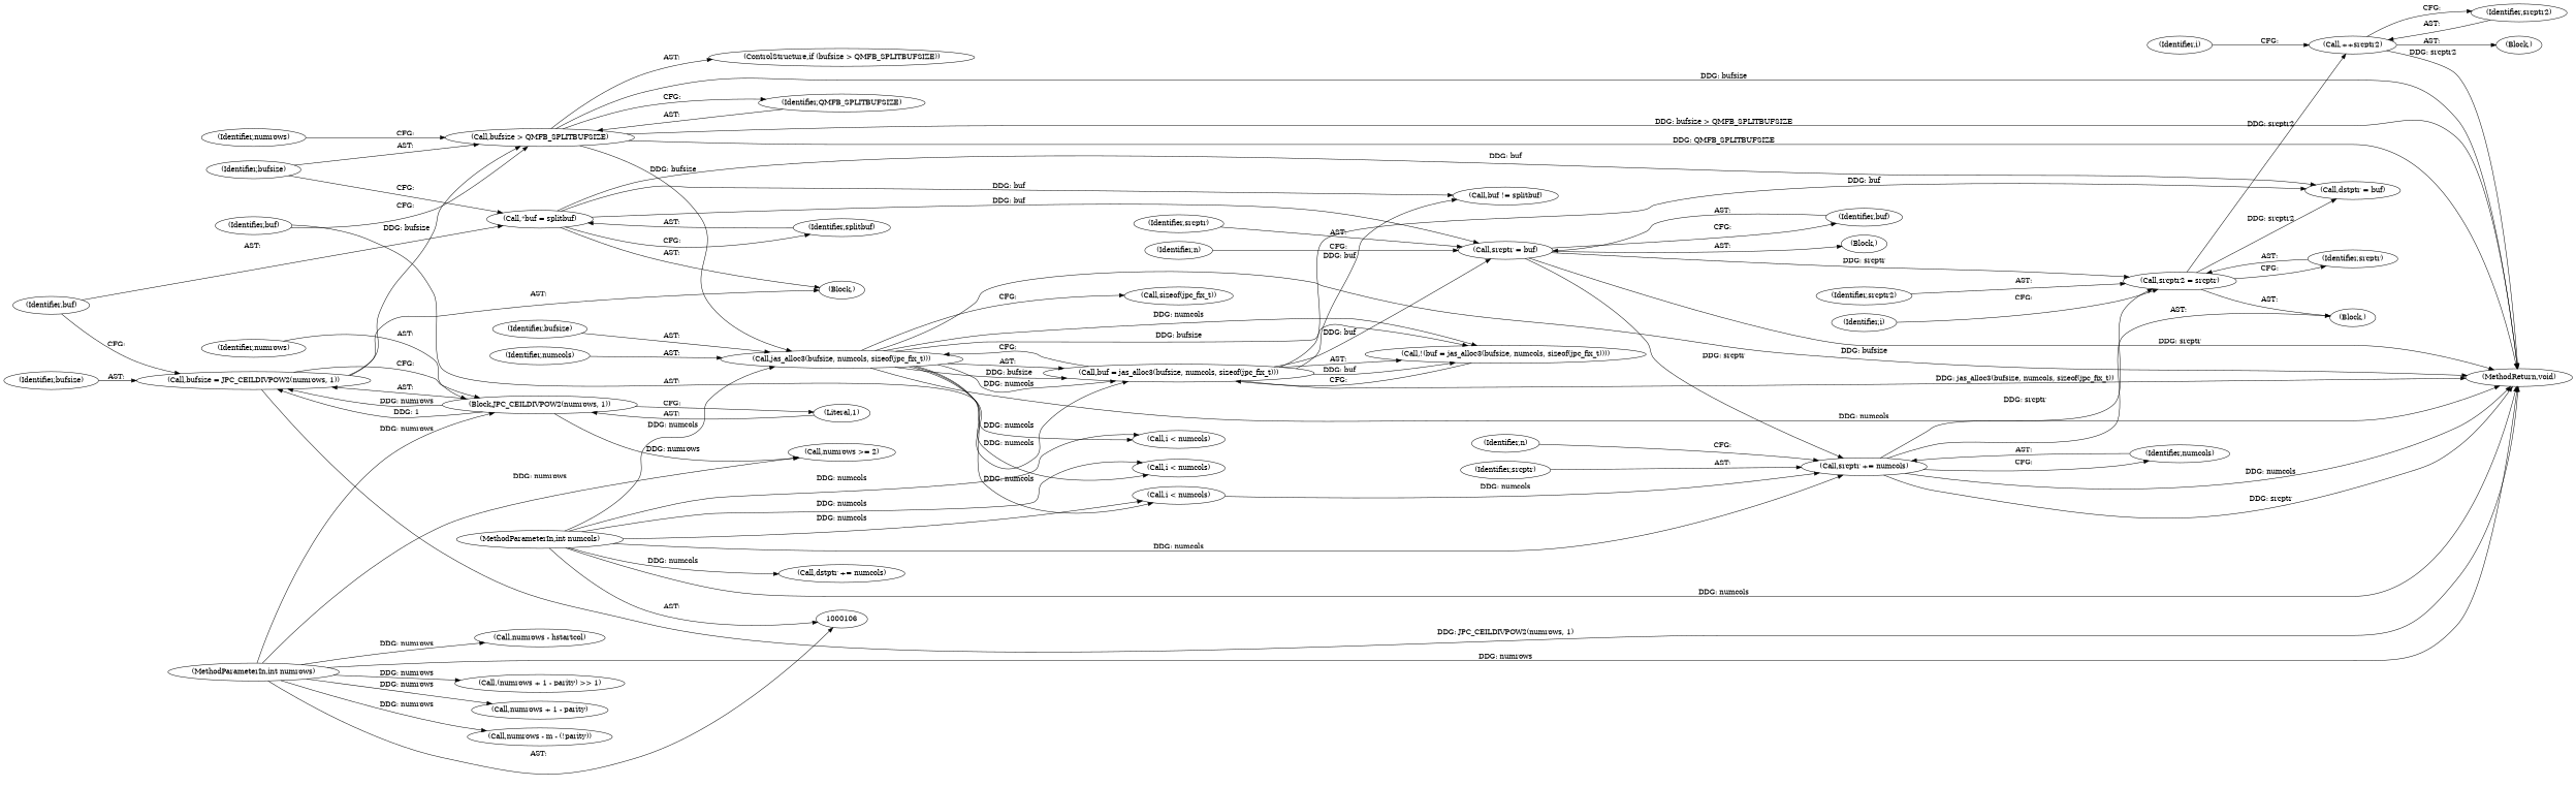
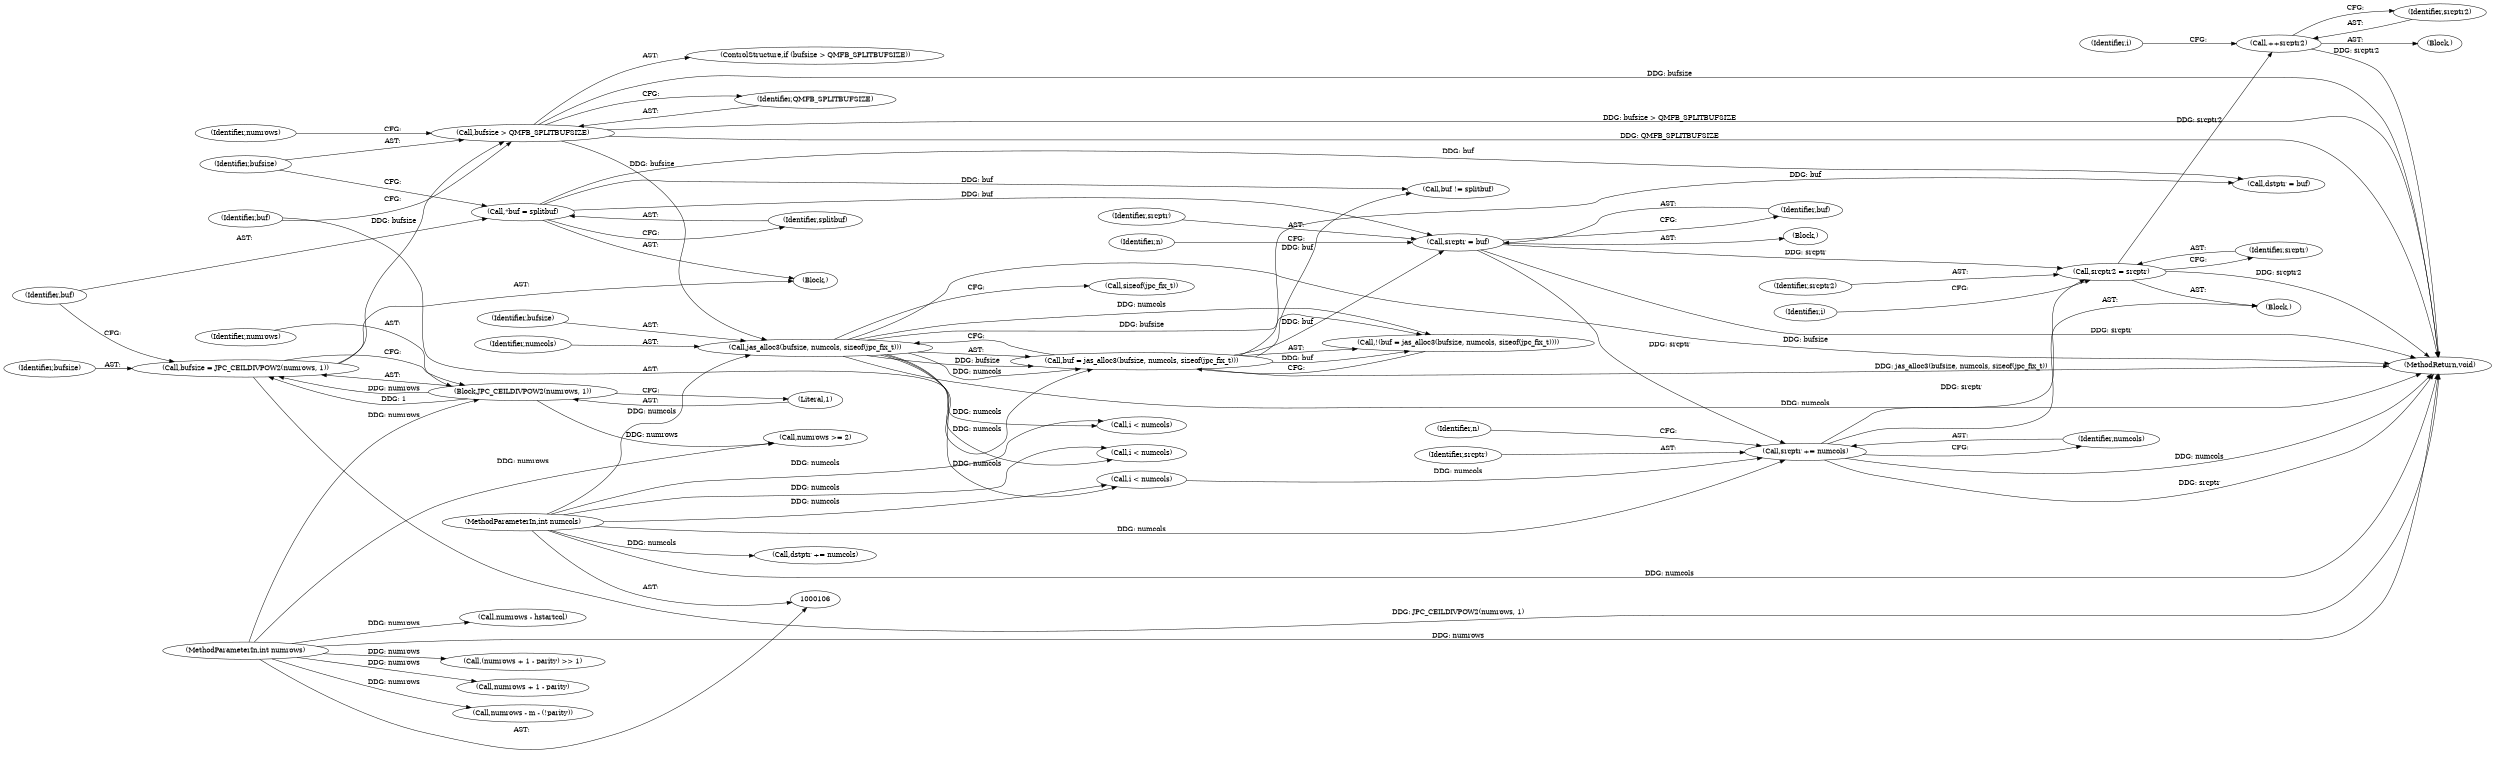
  digraph {
    rankdir=LR
    n1 [label="(Call,srcptr = buf)"]
    n2 [label="(Call,srcptr2 = srcptr)"]
    n3 [label="(Call,srcptr += numcols)"]
    n4 [label="(Identifier,buf)"]
    n5 [label="(MethodReturn,void)"]
    n6 [label="(Block,)"]
    n7 [label="(Call,++srcptr2)"]
    n8 [label="(Block,)"]
    n9 [label="(Identifier,srcptr)"]
    n10 [label="(Identifier,numcols)"]
    n11 [label="(Call,buf = jas_alloc3(bufsize, numcols, sizeof(jpc_fix_t)))"]
    n12 [label="(Call,jas_alloc3(bufsize, numcols, sizeof(jpc_fix_t)))"]
    n13 [label="(Call,dstptr = buf)"]
    n14 [label="(Call,buf != splitbuf)"]
    n15 [label="(Call,!(buf = jas_alloc3(bufsize, numcols, sizeof(jpc_fix_t))))"]
    n16 [label="(Call,i < numcols)"]
    n17 [label="(Call,i < numcols)"]
    n18 [label="(Call,i < numcols)"]
    n19 [label="(Call,sizeof(jpc_fix_t))"]
    n20 [label="(Call,bufsize > QMFB_SPLITBUFSIZE)"]
    n21 [label="(ControlStructure,if (bufsize > QMFB_SPLITBUFSIZE))"]
    n22 [label="(Identifier,QMFB_SPLITBUFSIZE)"]
    n23 [label="(Call,bufsize = JPC_CEILDIVPOW2(numrows, 1))"]
    n24 [label="(Block,JPC_CEILDIVPOW2(numrows, 1))"]
    n25 [label="(Block,)"]
    n26 [label="(Literal,1)"]
    n27 [label="(Call,numrows >= 2)"]
    n28 [label="(MethodParameterIn,int numrows)"]
    n29 [label="(Call,numrows - hstartcol)"]
    n30 [label="(Call,(numrows + 1 - parity) >> 1)"]
    n31 [label="(Call,numrows + 1 - parity)"]
    n32 [label="(Call,numrows - m - (!parity))"]
    1000106
    n34 [label="(MethodParameterIn,int numcols)"]
    n35 [label="(Call,dstptr += numcols)"]
    n36 [label="(Call,*buf = splitbuf)"]
    n37 [label="(Identifier,splitbuf)"]
    n38 [label="(Identifier,srcptr2)"]
    n39 [label="(Block,)"]
    n40 [label="(Identifier,bufsize)"]
    n41 [label="(Identifier,n)"]
    n42 [label="(Identifier,buf)"]
    n43 [label="(Identifier,srcptr)"]
    n44 [label="(Identifier,bufsize)"]
    n45 [label="(Identifier,n)"]
    n46 [label="(Identifier,buf)"]
    n47 [label="(Identifier,bufsize)"]
    n48 [label="(Identifier,srcptr2)"]
    n49 [label="(Identifier,numrows)"]
    n50 [label="(Identifier,numcols)"]
    n51 [label="(Identifier,i)"]
    n52 [label="(Identifier,numrows)"]
    n53 [label="(Identifier,i)"]
    n54 [label="(Identifier,srcptr)"]
    n1 -> n2 [label="DDG: srcptr"]
    n1 -> n3 [label="DDG: srcptr"]
    n1 -> n4 [label="CFG: "]
    n1 -> n5 [label="DDG: srcptr"]
    n1 -> n6 [label="AST: "]
-   n2 -> n13 [label="DDG: srcptr2"]
+   n2 -> n5 [label="DDG: srcptr2"]
    n2 -> n7 [label="DDG: srcptr2"]
    n2 -> n8 [label="AST: "]
    n2 -> n9 [label="CFG: "]
    n3 -> n2 [label="DDG: srcptr"]
    n3 -> n5 [label="DDG: numcols"]
    n3 -> n5 [label="DDG: srcptr"]
    n3 -> n8 [label="AST: "]
    n3 -> n10 [label="CFG: "]
    n4 -> n1 [label="AST: "]
    n7 -> n5 [label="DDG: srcptr2"]
    n7 -> n38 [label="CFG: "]
    n7 -> n39 [label="AST: "]
    n9 -> n2 [label="AST: "]
    n10 -> n3 [label="AST: "]
    n11 -> n1 [label="DDG: buf"]
    n11 -> n5 [label="DDG: jas_alloc3(bufsize, numcols, sizeof(jpc_fix_t))"]
    n11 -> n12 [label="CFG: "]
    n11 -> n13 [label="DDG: buf"]
    n11 -> n14 [label="DDG: buf"]
    n11 -> n15 [label="AST: "]
    n11 -> n15 [label="DDG: buf"]
    n12 -> n5 [label="DDG: bufsize"]
    n12 -> n5 [label="DDG: numcols"]
    n12 -> n11 [label="AST: "]
    n12 -> n11 [label="DDG: bufsize"]
    n12 -> n11 [label="DDG: numcols"]
    n12 -> n15 [label="DDG: bufsize"]
    n12 -> n15 [label="DDG: numcols"]
    n12 -> n16 [label="DDG: numcols"]
    n12 -> n17 [label="DDG: numcols"]
    n12 -> n18 [label="DDG: numcols"]
    n12 -> n19 [label="CFG: "]
    n15 -> n11 [label="CFG: "]
    n18 -> n3 [label="DDG: numcols"]
    n20 -> n5 [label="DDG: bufsize"]
    n20 -> n5 [label="DDG: bufsize > QMFB_SPLITBUFSIZE"]
    n20 -> n5 [label="DDG: QMFB_SPLITBUFSIZE"]
    n20 -> n12 [label="DDG: bufsize"]
    n20 -> n21 [label="AST: "]
    n20 -> n22 [label="CFG: "]
    n22 -> n20 [label="AST: "]
    n23 -> n5 [label="DDG: JPC_CEILDIVPOW2(numrows, 1)"]
    n23 -> n20 [label="DDG: bufsize"]
    n23 -> n24 [label="CFG: "]
    n23 -> n25 [label="AST: "]
    n24 -> n23 [label="AST: "]
    n24 -> n23 [label="DDG: numrows"]
    n24 -> n23 [label="DDG: 1"]
    n24 -> n26 [label="CFG: "]
    n24 -> n27 [label="DDG: numrows"]
    n26 -> n24 [label="AST: "]
    n28 -> n5 [label="DDG: numrows"]
    n28 -> n24 [label="DDG: numrows"]
    n28 -> n27 [label="DDG: numrows"]
    n28 -> n29 [label="DDG: numrows"]
    n28 -> n30 [label="DDG: numrows"]
    n28 -> n31 [label="DDG: numrows"]
    n28 -> n32 [label="DDG: numrows"]
    n28 -> 1000106 [label="AST: "]
    n34 -> n3 [label="DDG: numcols"]
    n34 -> n5 [label="DDG: numcols"]
    n34 -> n12 [label="DDG: numcols"]
    n34 -> n16 [label="DDG: numcols"]
    n34 -> n17 [label="DDG: numcols"]
    n34 -> n18 [label="DDG: numcols"]
    n34 -> 1000106 [label="AST: "]
    n34 -> n35 [label="DDG: numcols"]
    n36 -> n1 [label="DDG: buf"]
    n36 -> n13 [label="DDG: buf"]
    n36 -> n14 [label="DDG: buf"]
    n36 -> n25 [label="AST: "]
    n36 -> n37 [label="CFG: "]
    n37 -> n36 [label="AST: "]
    n38 -> n7 [label="AST: "]
    n40 -> n12 [label="AST: "]
    n41 -> n3 [label="CFG: "]
    n42 -> n23 [label="CFG: "]
    n42 -> n36 [label="AST: "]
    n43 -> n3 [label="AST: "]
    n44 -> n23 [label="AST: "]
    n45 -> n1 [label="CFG: "]
    n46 -> n11 [label="AST: "]
    n46 -> n20 [label="CFG: "]
    n47 -> n20 [label="AST: "]
    n47 -> n36 [label="CFG: "]
    n48 -> n2 [label="AST: "]
    n49 -> n24 [label="AST: "]
    n50 -> n12 [label="AST: "]
    n51 -> n7 [label="CFG: "]
    n52 -> n20 [label="CFG: "]
    n53 -> n2 [label="CFG: "]
    n54 -> n1 [label="AST: "]
  }
